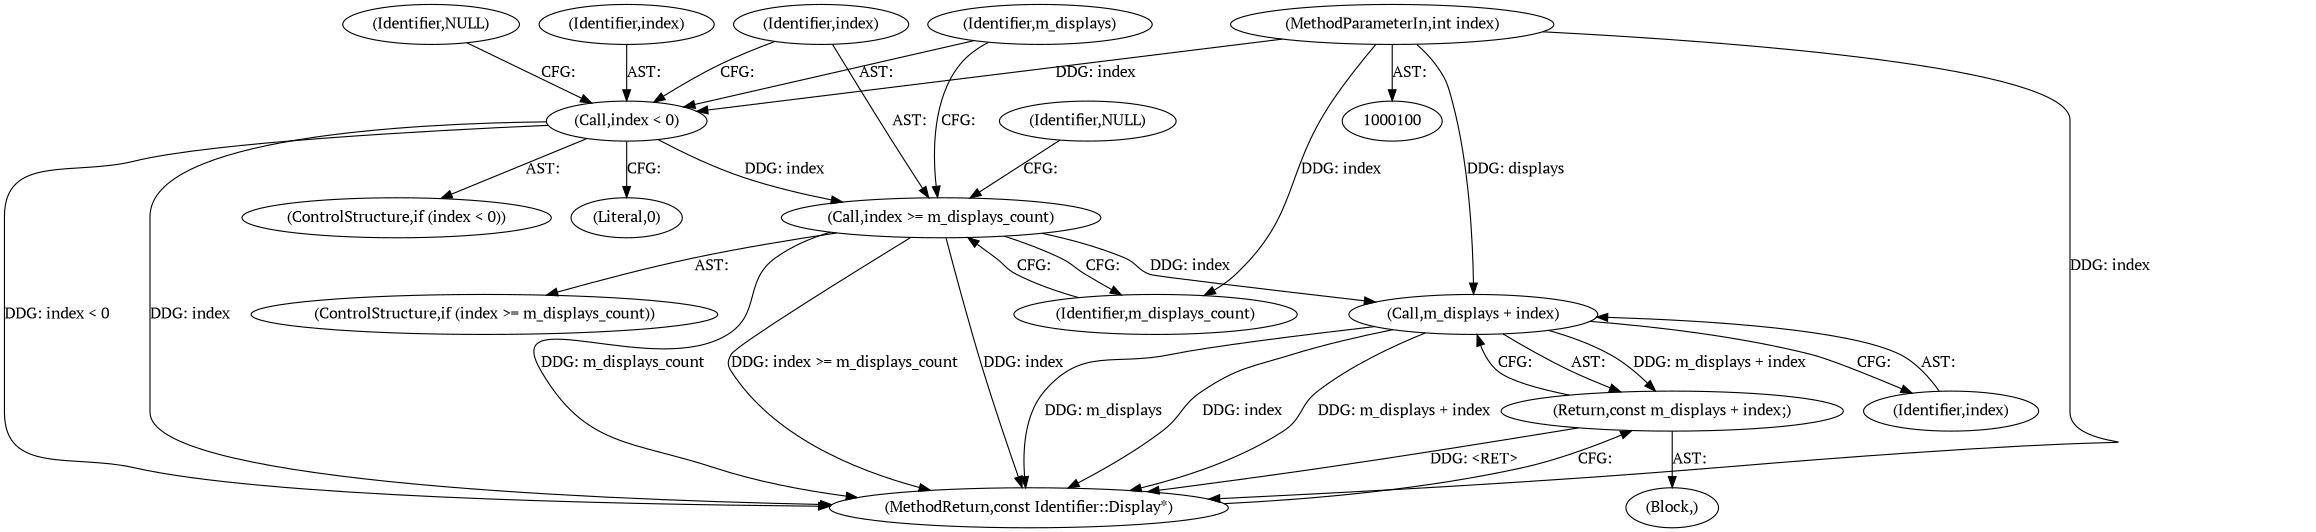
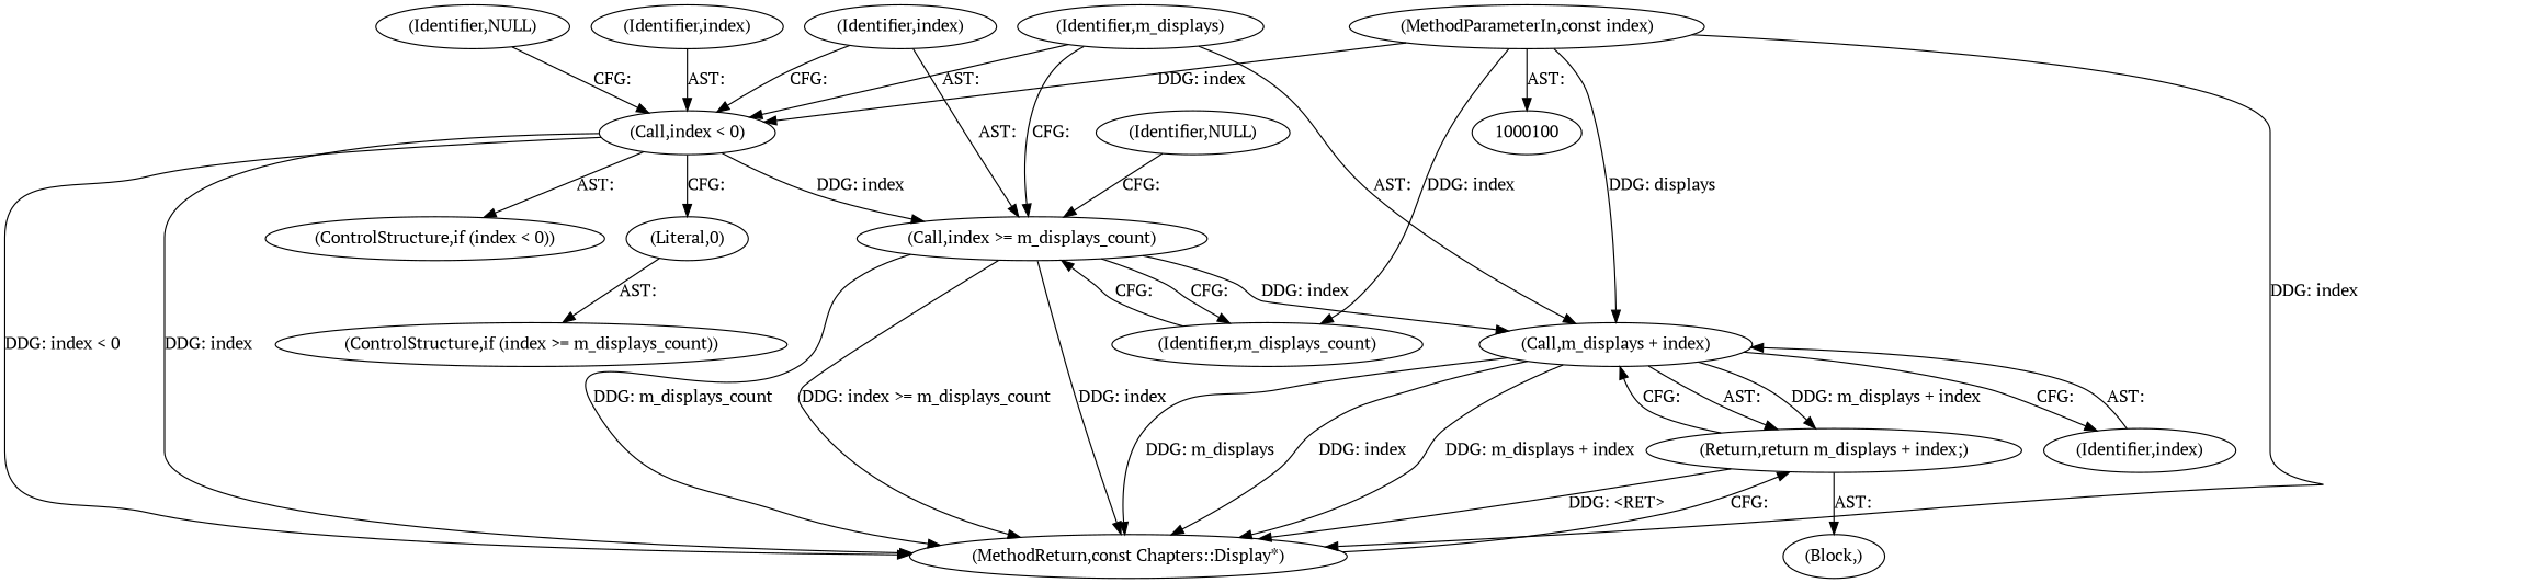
  digraph {
    fontname="PT Serif"
    node [fontname="PT Serif"]
    edge [fontname="PT Serif"]
    n1 [label="(Call,m_displays + index)"]
-   n2 [label="(Return,const m_displays + index;)"]
+   n2 [label="(Return,return m_displays + index;)"]
    n3 [label="(Identifier,index)"]
-   n4 [label="(MethodReturn,const Identifier::Display*)"]
+   n4 [label="(MethodReturn,const Chapters::Display*)"]
    n5 [label="(Block,)"]
    n6 [label="(Call,index >= m_displays_count)"]
    n7 [label="(ControlStructure,if (index >= m_displays_count))"]
    n8 [label="(Identifier,m_displays_count)"]
    n9 [label="(Call,index < 0)"]
    n10 [label="(Literal,0)"]
    n11 [label="(ControlStructure,if (index < 0))"]
-   n12 [label="(MethodParameterIn,int index)"]
+   n12 [label="(MethodParameterIn,const index)"]
    1000100
    n14 [label="(Identifier,index)"]
    n15 [label="(Identifier,index)"]
    n16 [label="(Identifier,m_displays)"]
    n17 [label="(Identifier,NULL)"]
    n18 [label="(Identifier,NULL)"]
    n1 -> n2 [label="AST: "]
    n1 -> n2 [label="DDG: m_displays + index"]
    n1 -> n3 [label="CFG: "]
    n1 -> n4 [label="DDG: m_displays"]
    n1 -> n4 [label="DDG: index"]
    n1 -> n4 [label="DDG: m_displays + index"]
    n2 -> n1 [label="CFG: "]
    n2 -> n4 [label="DDG: <RET>"]
    n2 -> n5 [label="AST: "]
    n3 -> n1 [label="AST: "]
    n4 -> n2 [label="CFG: "]
    n6 -> n1 [label="DDG: index"]
    n6 -> n4 [label="DDG: m_displays_count"]
    n6 -> n4 [label="DDG: index >= m_displays_count"]
    n6 -> n4 [label="DDG: index"]
-   n6 -> n7 [label="AST: "]
+   n10 -> n7 [label="AST: "]
    n6 -> n8 [label="CFG: "]
    n8 -> n6 [label="CFG: "]
    n9 -> n4 [label="DDG: index < 0"]
    n9 -> n4 [label="DDG: index"]
    n9 -> n6 [label="DDG: index"]
    n9 -> n10 [label="CFG: "]
    n9 -> n11 [label="AST: "]
    n12 -> n1 [label="DDG: displays"]
    n12 -> n4 [label="DDG: index"]
    n12 -> n8 [label="DDG: index"]
    n12 -> n9 [label="DDG: index"]
    n12 -> 1000100 [label="AST: "]
    n14 -> n9 [label="AST: "]
    n15 -> n6 [label="AST: "]
    n15 -> n9 [label="CFG: "]
+   n16 -> n1 [label="AST: "]
    n16 -> n6 [label="CFG: "]
    n16 -> n9 [label="AST: "]
    n17 -> n6 [label="CFG: "]
    n18 -> n9 [label="CFG: "]
  }
